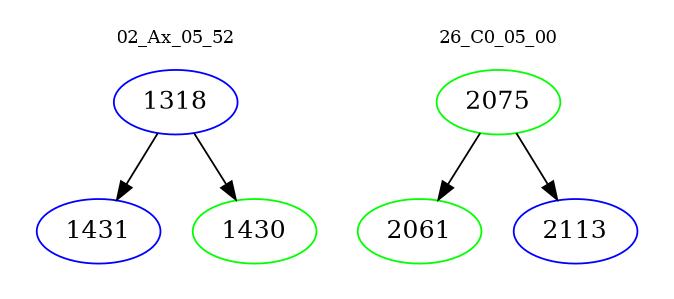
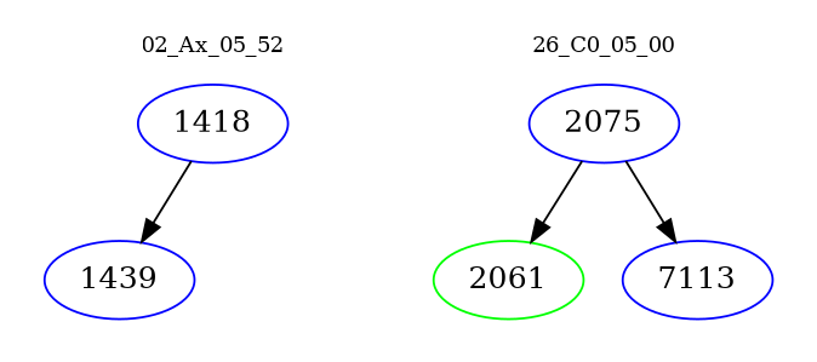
  digraph {
    node [color=blue]
    edge [color=black]
-   n1 [label=1318]
-   n2 [label=1431]
-   n3 [color=green label=1430]
-   n4 [color=green label=2075]
+   n1 [label=1418]
+   n2 [label=1439]
+   n4 [label=2075]
    n5 [color=green label=2061]
-   n6 [label=2113]
+   n6 [label=7113]
    subgraph cluster_1 {
      color=white
      fontsize=10
      label="02_Ax_05_52"
      n1
      n2
-     n3
    }
    subgraph cluster_2 {
      color=white
      fontsize=10
      label="26_C0_05_00"
      n4
      n5
      n6
    }
    n1 -> n2
-   n1 -> n3
    n4 -> n5
    n4 -> n6
  }
